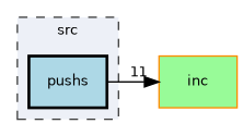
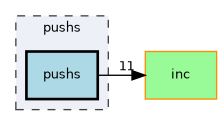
  digraph {
    compound=true
    rankdir=LR
    node [fontname=Helvetica fontsize=10 shape=box]
    n1 [color=black fillcolor=lightblue label=pushs style="filled,bold,"]
    n2 [color=darkorange fillcolor=palegreen label=inc style=filled]
    subgraph cluster_1 {
      bgcolor="#edf0f7"
      fontname=Helvetica
      fontsize=10
-     label=src
+     label=pushs
      pencolor=grey25
      style="filled,dashed,"
      n1
    }
    n1 -> n2 [fontname=Helvetica fontsize=10 headlabel=11 labeldistance=1.5 labelfontname=Helvetica labelfontsize=10]
  }
